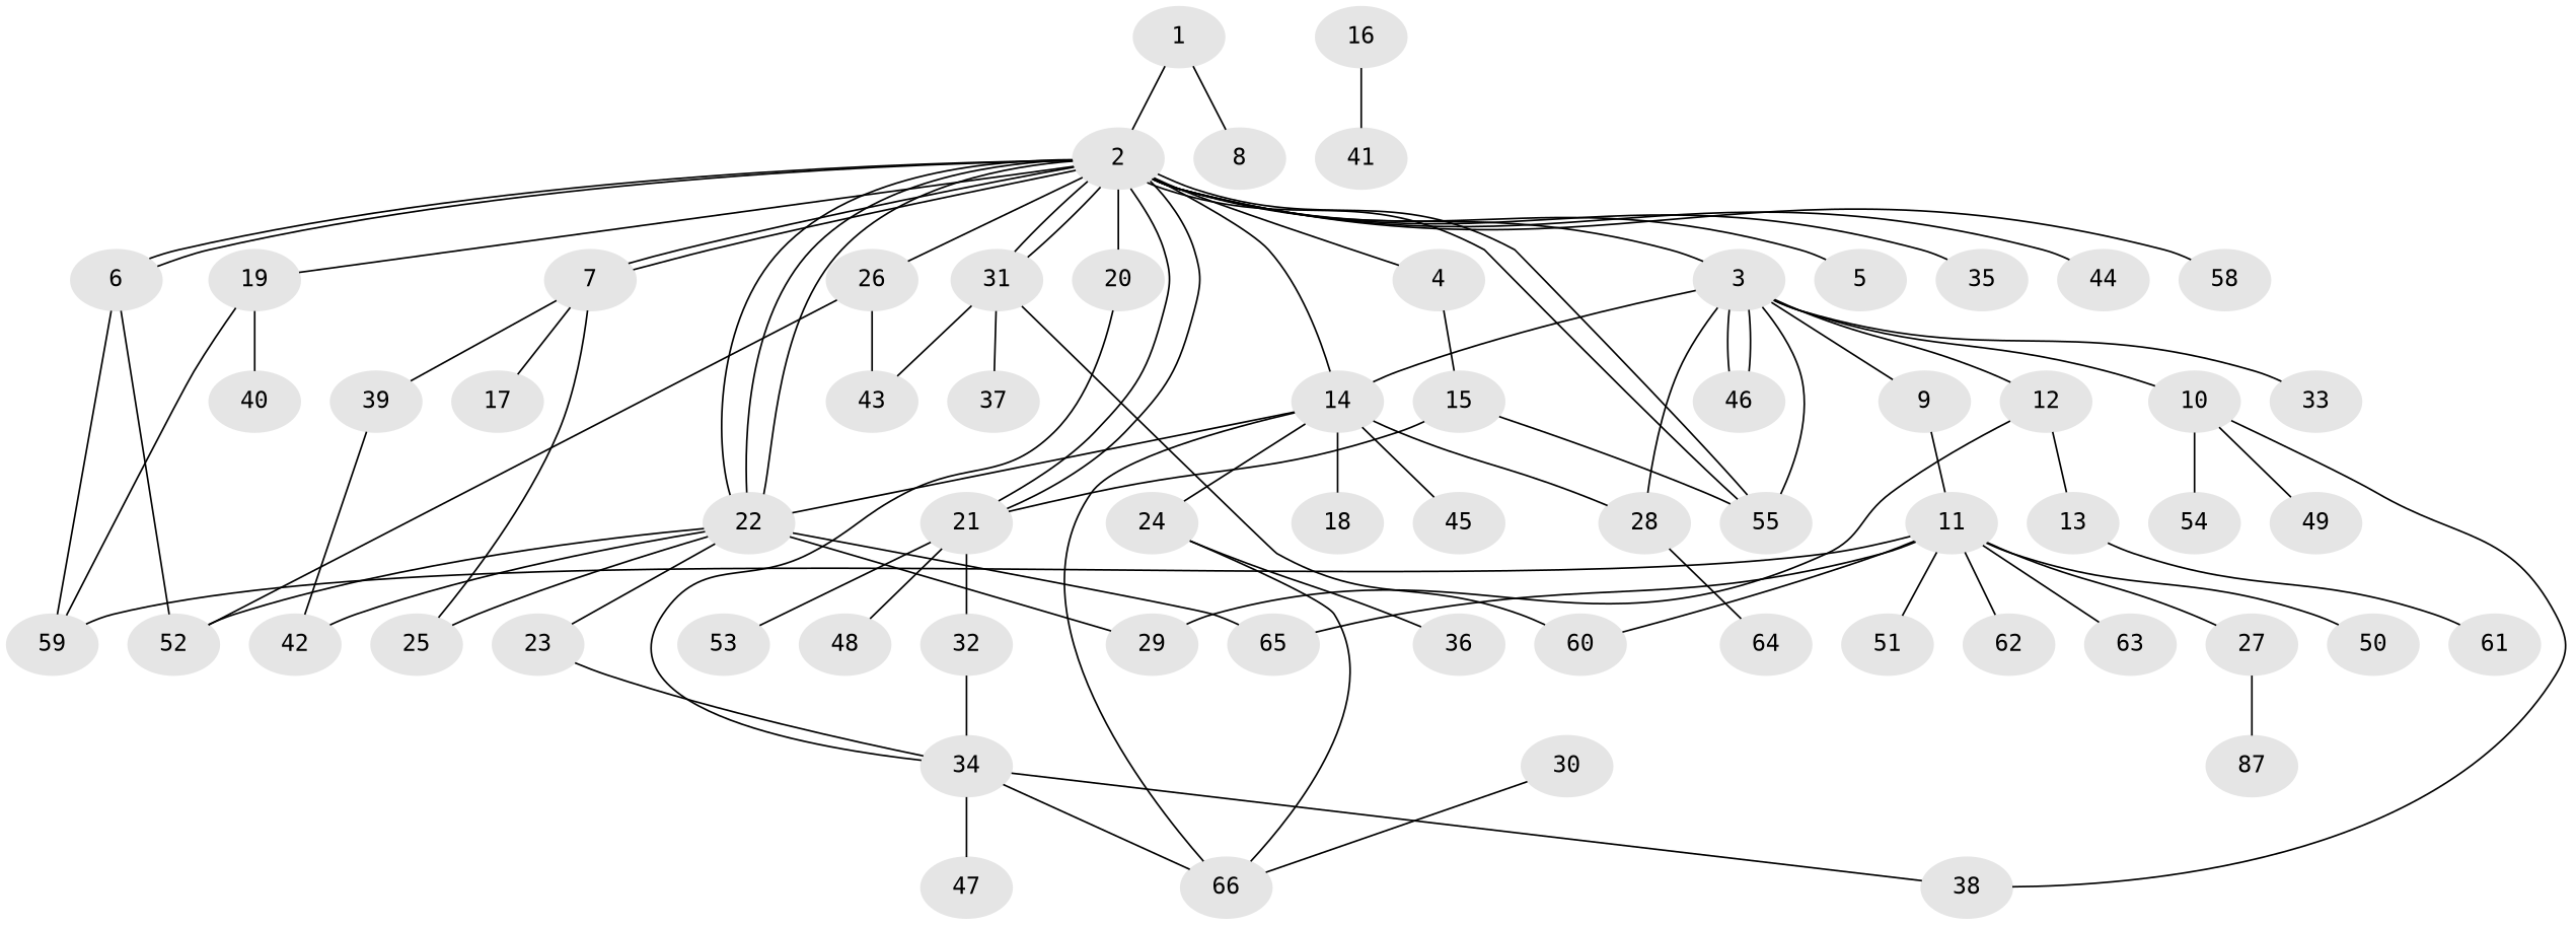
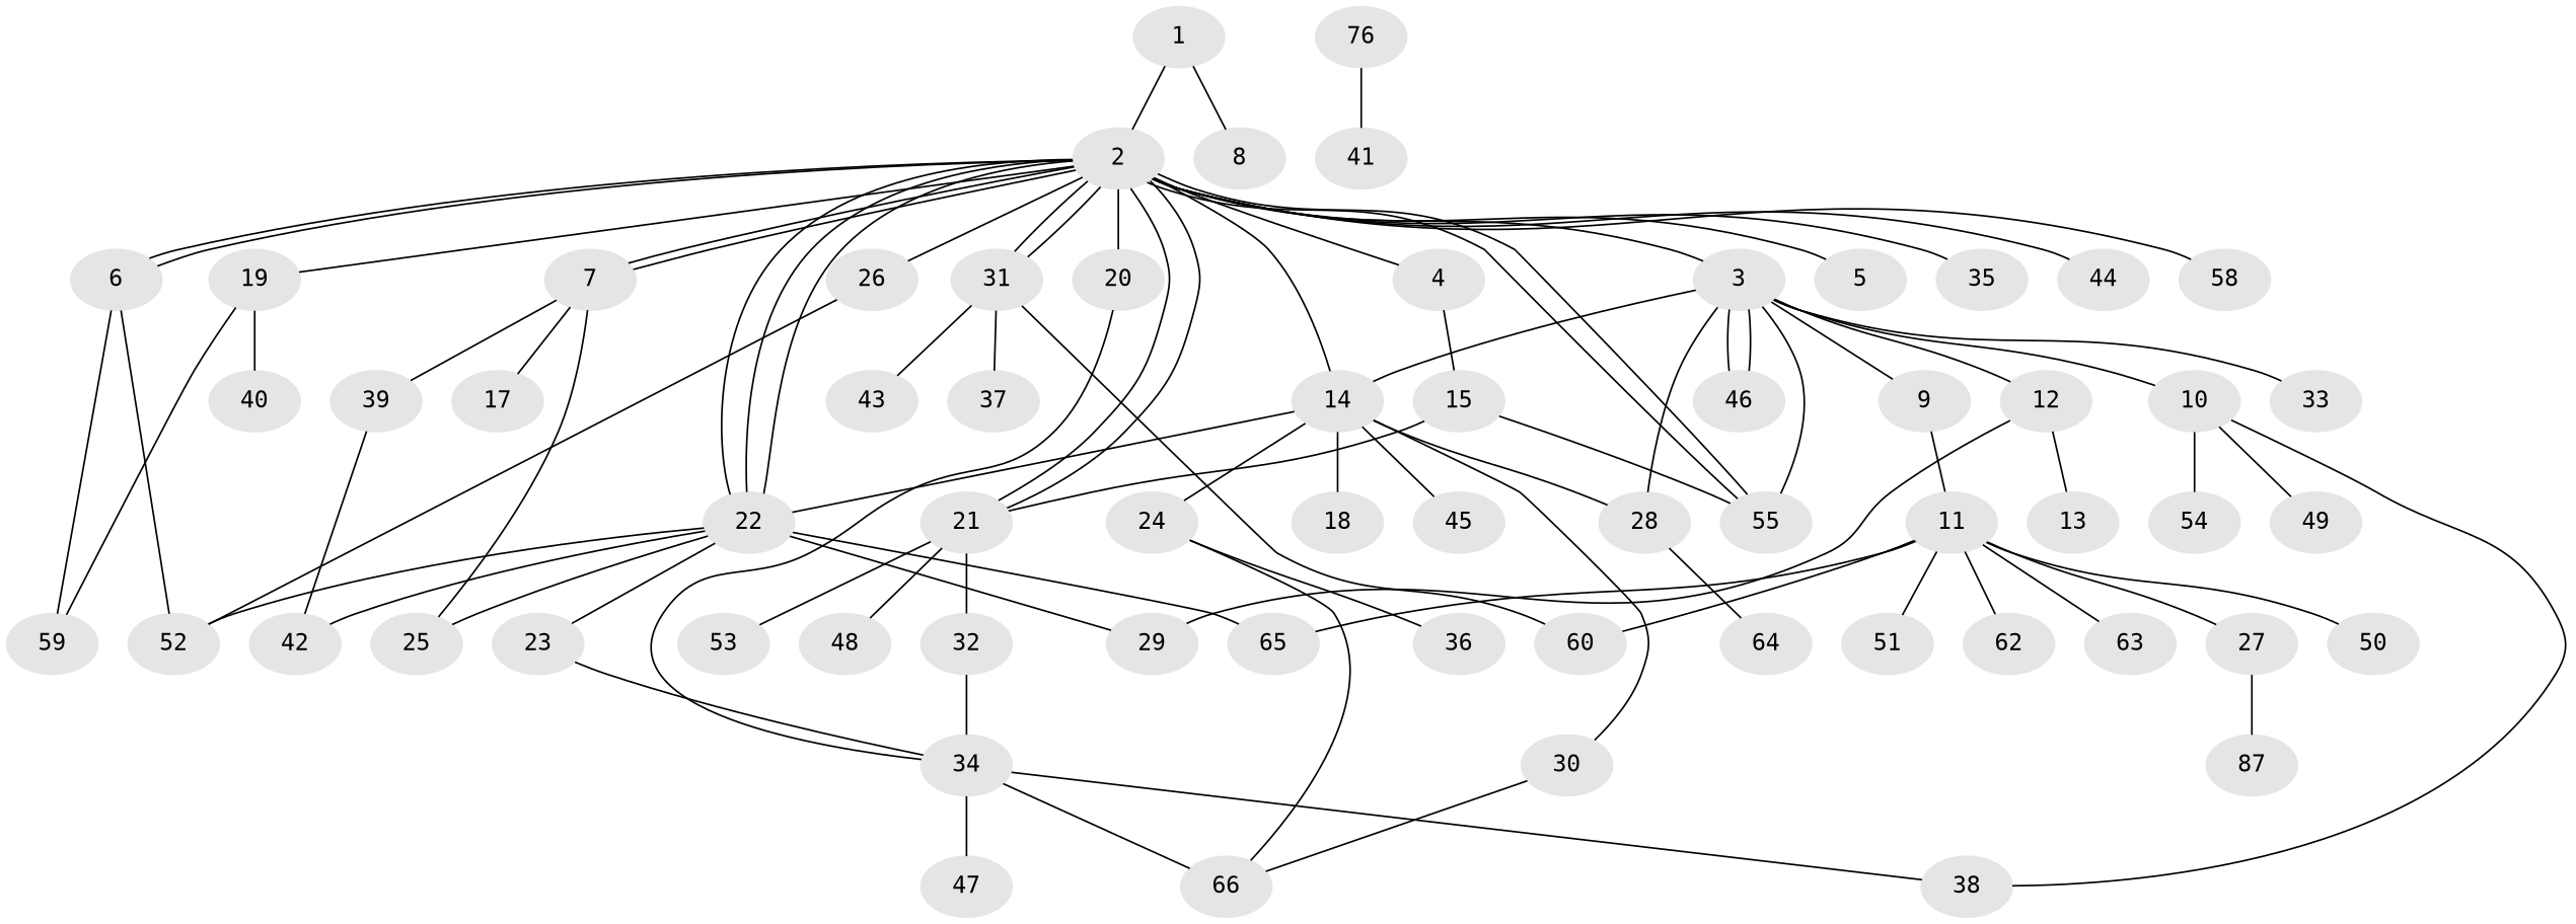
  graph {
    fontname="DejaVu Sans Mono"
    node [color=gray90 fontname="DejaVu Sans Mono" style=filled]
    edge [fontname="DejaVu Sans Mono"]
    1
    2
    8
    3
    4
    5
    6
    7
    14
    19
    20
    21
    22
    26
    31
    35
    44
    55
    58
    9
    10
    12
    28
    33
    46
    15
    52
    59
    17
    25
    39
    18
    24
    30
    45
    40
    34
    32
    48
    53
    42
    65
    29
    23
    43
    60
    37
    11
    38
    49
    54
    13
    64
    27
    50
    51
    62
    63
-   16
+   16 [label=76]
    41
    n61 [label=87]
-   61
    36
    n64 [label=66]
    47
    1 -- 2
    1 -- 8
    2 -- 3
    2 -- 4
    2 -- 5
    2 -- 6
    2 -- 6
    2 -- 7
    2 -- 7
    2 -- 14
    2 -- 19
    2 -- 20
    2 -- 21
    2 -- 21
    2 -- 22
    2 -- 22
    2 -- 22
    2 -- 26
    2 -- 31
    2 -- 31
    2 -- 35
    2 -- 44
    2 -- 55
    2 -- 55
    2 -- 58
    3 -- 14
    3 -- 55
    3 -- 9
    3 -- 10
    3 -- 12
    3 -- 28
    3 -- 33
    3 -- 46
    3 -- 46
    4 -- 15
    6 -- 52
    6 -- 59
    7 -- 17
    7 -- 25
    7 -- 39
    14 -- 22
    14 -- 28
    14 -- 18
    14 -- 24
-   14 -- n64
+   14 -- 30
    14 -- 45
    19 -- 59
    19 -- 40
    20 -- 34
    21 -- 32
    21 -- 48
    21 -- 53
    22 -- 52
    22 -- 25
    22 -- 42
    22 -- 65
    22 -- 29
    22 -- 23
    26 -- 52
-   26 -- 43
    31 -- 43
    31 -- 60
    31 -- 37
    9 -- 11
    10 -- 38
    10 -- 49
    10 -- 54
    12 -- 29
    12 -- 13
    28 -- 64
    15 -- 21
    15 -- 55
    39 -- 42
    24 -- 36
    24 -- n64
    30 -- n64
    34 -- 38
    34 -- n64
    34 -- 47
    32 -- 34
    23 -- 34
-   11 -- 59
    11 -- 65
    11 -- 60
    11 -- 27
    11 -- 50
    11 -- 51
    11 -- 62
    11 -- 63
-   13 -- 61
    27 -- n61
    16 -- 41
  }
